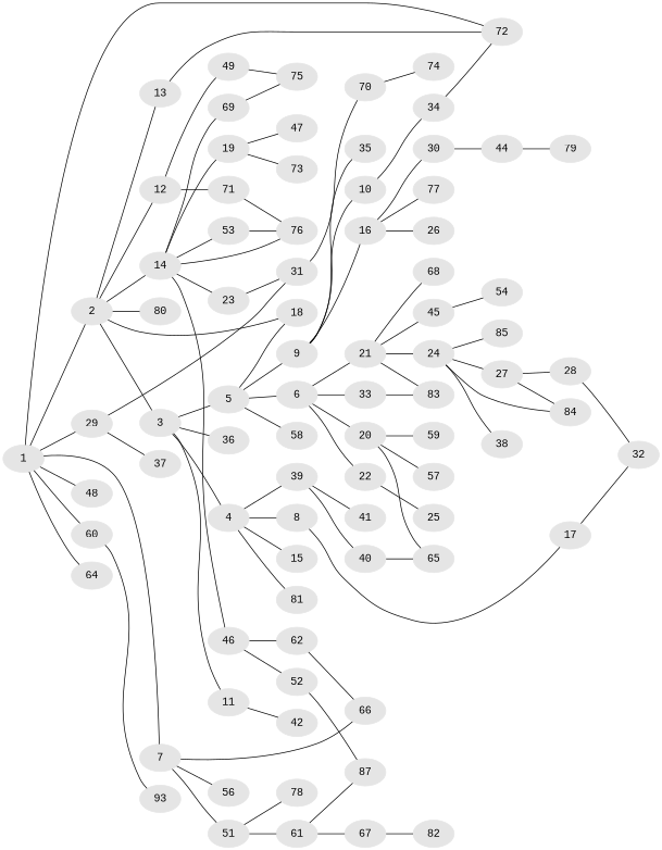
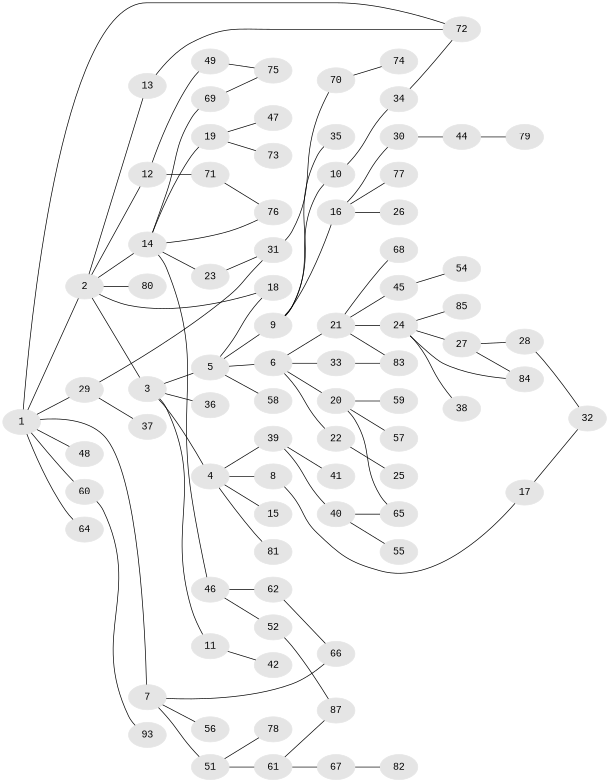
  graph {
    fontname="Liberation Mono"
    rankdir=LR
    node [color=gray90 fontname="Liberation Mono" style=filled]
    edge [fontname="Liberation Mono"]
    1
    2
    7
    29
    48
    60
    64
    72
    3
    12
    13
    14
    18
    80
    51
    56
    66
    31
    37
    n20 [label=93]
    4
    5
    11
    36
    49
    71
    19
    23
    46
-   53
    69
    76
    8
    15
    39
    81
    6
    9
    58
    42
    17
    40
    41
    20
    21
    22
    33
    10
    16
    35
    57
    59
    65
    24
    45
    68
    83
    25
    61
    78
    32
    34
    26
    30
    77
    75
    47
    73
    52
    62
    44
    27
    38
    84
    85
    54
    70
    28
    79
    74
+   55
    87
    67
    82
    1 -- 2
    1 -- 7
    1 -- 29
    1 -- 48
    1 -- 60
    1 -- 64
    1 -- 72
    2 -- 3
    2 -- 12
    2 -- 13
    2 -- 14
    2 -- 18
    2 -- 80
    7 -- 51
    7 -- 56
    7 -- 66
    29 -- 31
    29 -- 37
    60 -- n20
    3 -- 4
    3 -- 5
    3 -- 11
    3 -- 36
    12 -- 49
    12 -- 71
    13 -- 72
    14 -- 19
    14 -- 23
    14 -- 46
-   14 -- 53
    14 -- 69
    14 -- 76
    51 -- 61
    51 -- 78
    31 -- 70
    4 -- 8
    4 -- 15
    4 -- 39
    4 -- 81
    5 -- 18
    5 -- 6
    5 -- 9
    5 -- 58
    11 -- 42
    49 -- 75
    71 -- 76
    19 -- 47
    19 -- 73
    23 -- 31
    46 -- 52
    46 -- 62
-   53 -- 76
    69 -- 75
    8 -- 17
    39 -- 40
    39 -- 41
    6 -- 20
    6 -- 21
    6 -- 22
    6 -- 33
    9 -- 10
    9 -- 16
    9 -- 35
    17 -- 32
    40 -- 65
+   40 -- 55
    20 -- 57
    20 -- 59
    20 -- 65
    21 -- 24
    21 -- 45
    21 -- 68
    21 -- 83
    22 -- 25
    33 -- 83
    10 -- 34
    16 -- 26
    16 -- 30
    16 -- 77
    24 -- 27
    24 -- 38
    24 -- 84
    24 -- 85
    45 -- 54
    61 -- 87
    61 -- 67
    34 -- 72
    30 -- 44
    52 -- 87
    62 -- 66
    44 -- 79
    27 -- 84
    27 -- 28
    70 -- 74
    28 -- 32
    67 -- 82
  }
